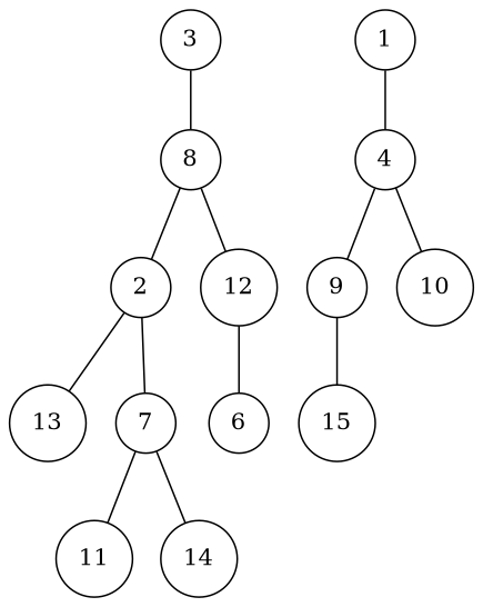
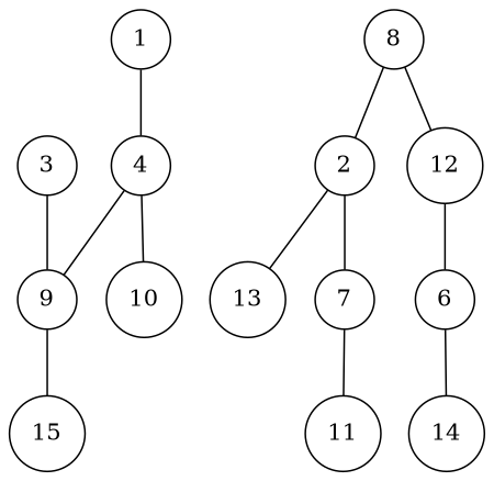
  graph {
    rankdir=UD
    splines=line
    node [shape=circle]
    n1 [label=3]
    n2 [label=8]
    n3 [label=2]
    n4 [label=12]
    n5 [label=13]
    n6 [label=7]
    n7 [label=6]
    n8 [label=11]
    n9 [label=1]
    n10 [label=4]
    n11 [label=9]
    n12 [label=10]
    n13 [label=15]
    n14 [label=14]
-   n1 -- n2
+   n1 -- n11
    n2 -- n3
    n2 -- n4
    n3 -- n5
    n3 -- n6
    n4 -- n7
    n6 -- n8
-   n6 -- n14
+   n7 -- n14
    n9 -- n10
    n10 -- n11
    n10 -- n12
    n11 -- n13
  }
